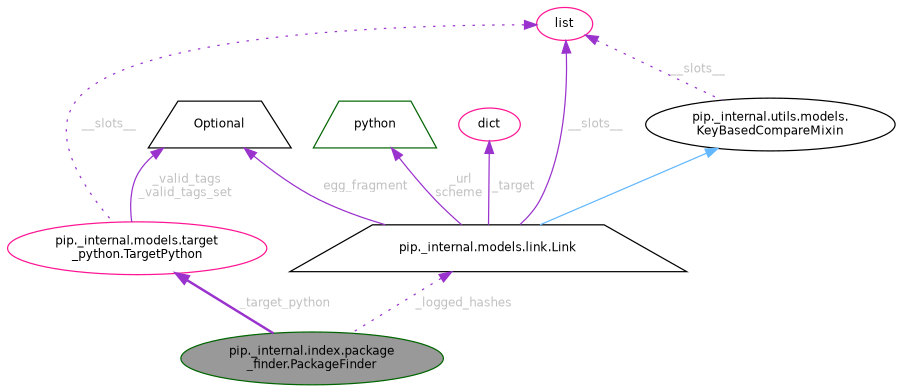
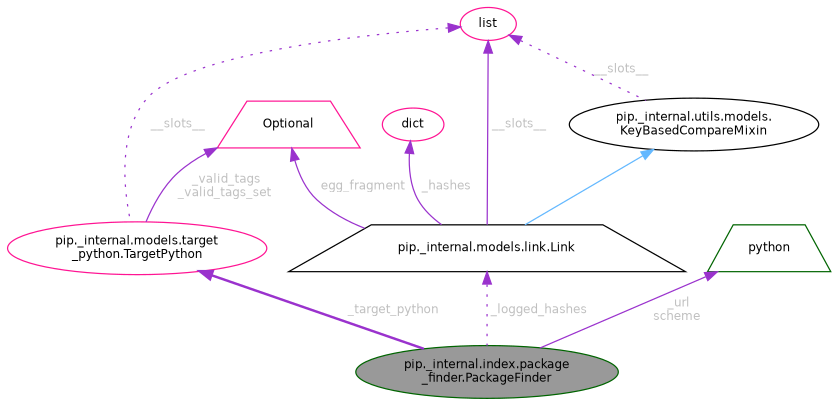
  digraph {
    node [color=deeppink fillcolor=white fontname=Helvetica fontsize=10 shape=ellipse style=filled]
    edge [color=darkorchid3 dir=back fontcolor=grey fontname=Helvetica fontsize=10 labelfontname=Helvetica labelfontsize=10 style=solid]
    n1 [color=darkgreen fillcolor=grey60 fontcolor=black height=0.2 label="pip._internal.index.package\l_finder.PackageFinder" width=0.4]
    n2 [height=0.2 label="pip._internal.models.target\l_python.TargetPython" width=0.4]
    n3 [height=0.2 label=list width=0.4]
    n4 [color=black height=0.2 label="pip._internal.models.link.Link" shape=trapezium width=0.4]
    n5 [color=black height=0.2 label="pip._internal.utils.models.\lKeyBasedCompareMixin" width=0.4]
-   n6 [color=black height=0.2 label=Optional shape=trapezium width=0.4]
+   n6 [height=0.2 label=Optional shape=trapezium width=0.4]
    n7 [color=darkgreen height=0.2 label=python shape=trapezium width=0.4]
    n8 [height=0.2 label=dict width=0.4]
    n2 -> n1 [label=" _target_python" style=bold]
    n3 -> n2 [label=" __slots__" style=dotted]
    n3 -> n4 [label=" __slots__"]
    n3 -> n5 [label=" __slots__" style=dotted]
    n4 -> n1 [label=" _logged_hashes" style=dotted]
    n5 -> n4 [color=steelblue1 fontcolor=""]
    n6 -> n2 [label=" _valid_tags\n_valid_tags_set"]
    n6 -> n4 [label=" egg_fragment"]
-   n7 -> n4 [label=" _url\nscheme"]
-   n8 -> n4 [label=" _target"]
+   n7 -> n1 [label=" _url\nscheme"]
+   n8 -> n4 [label=" _hashes"]
  }
